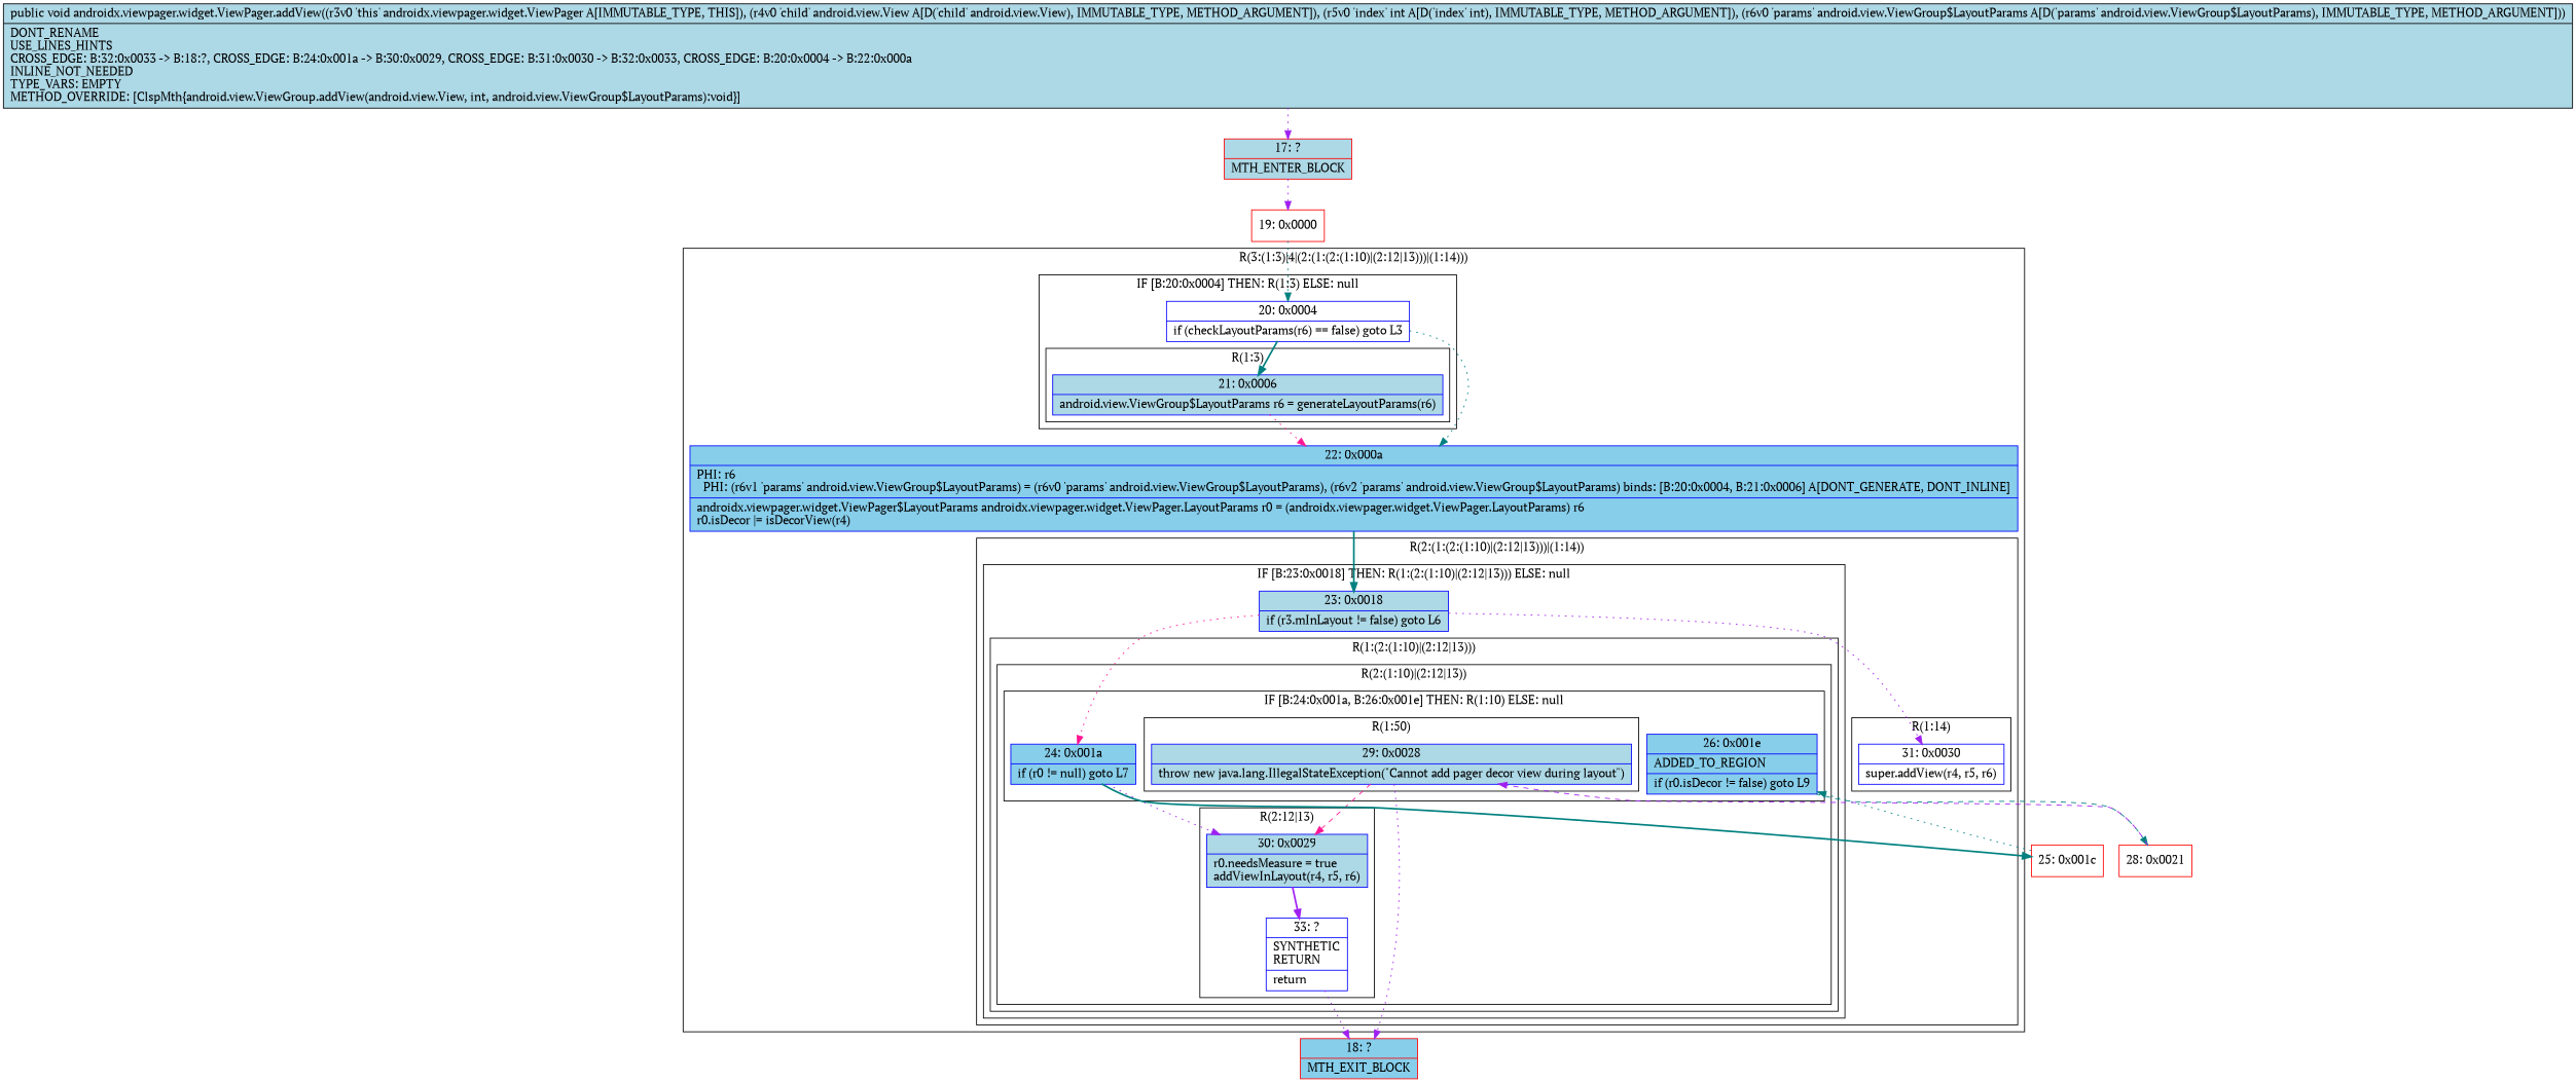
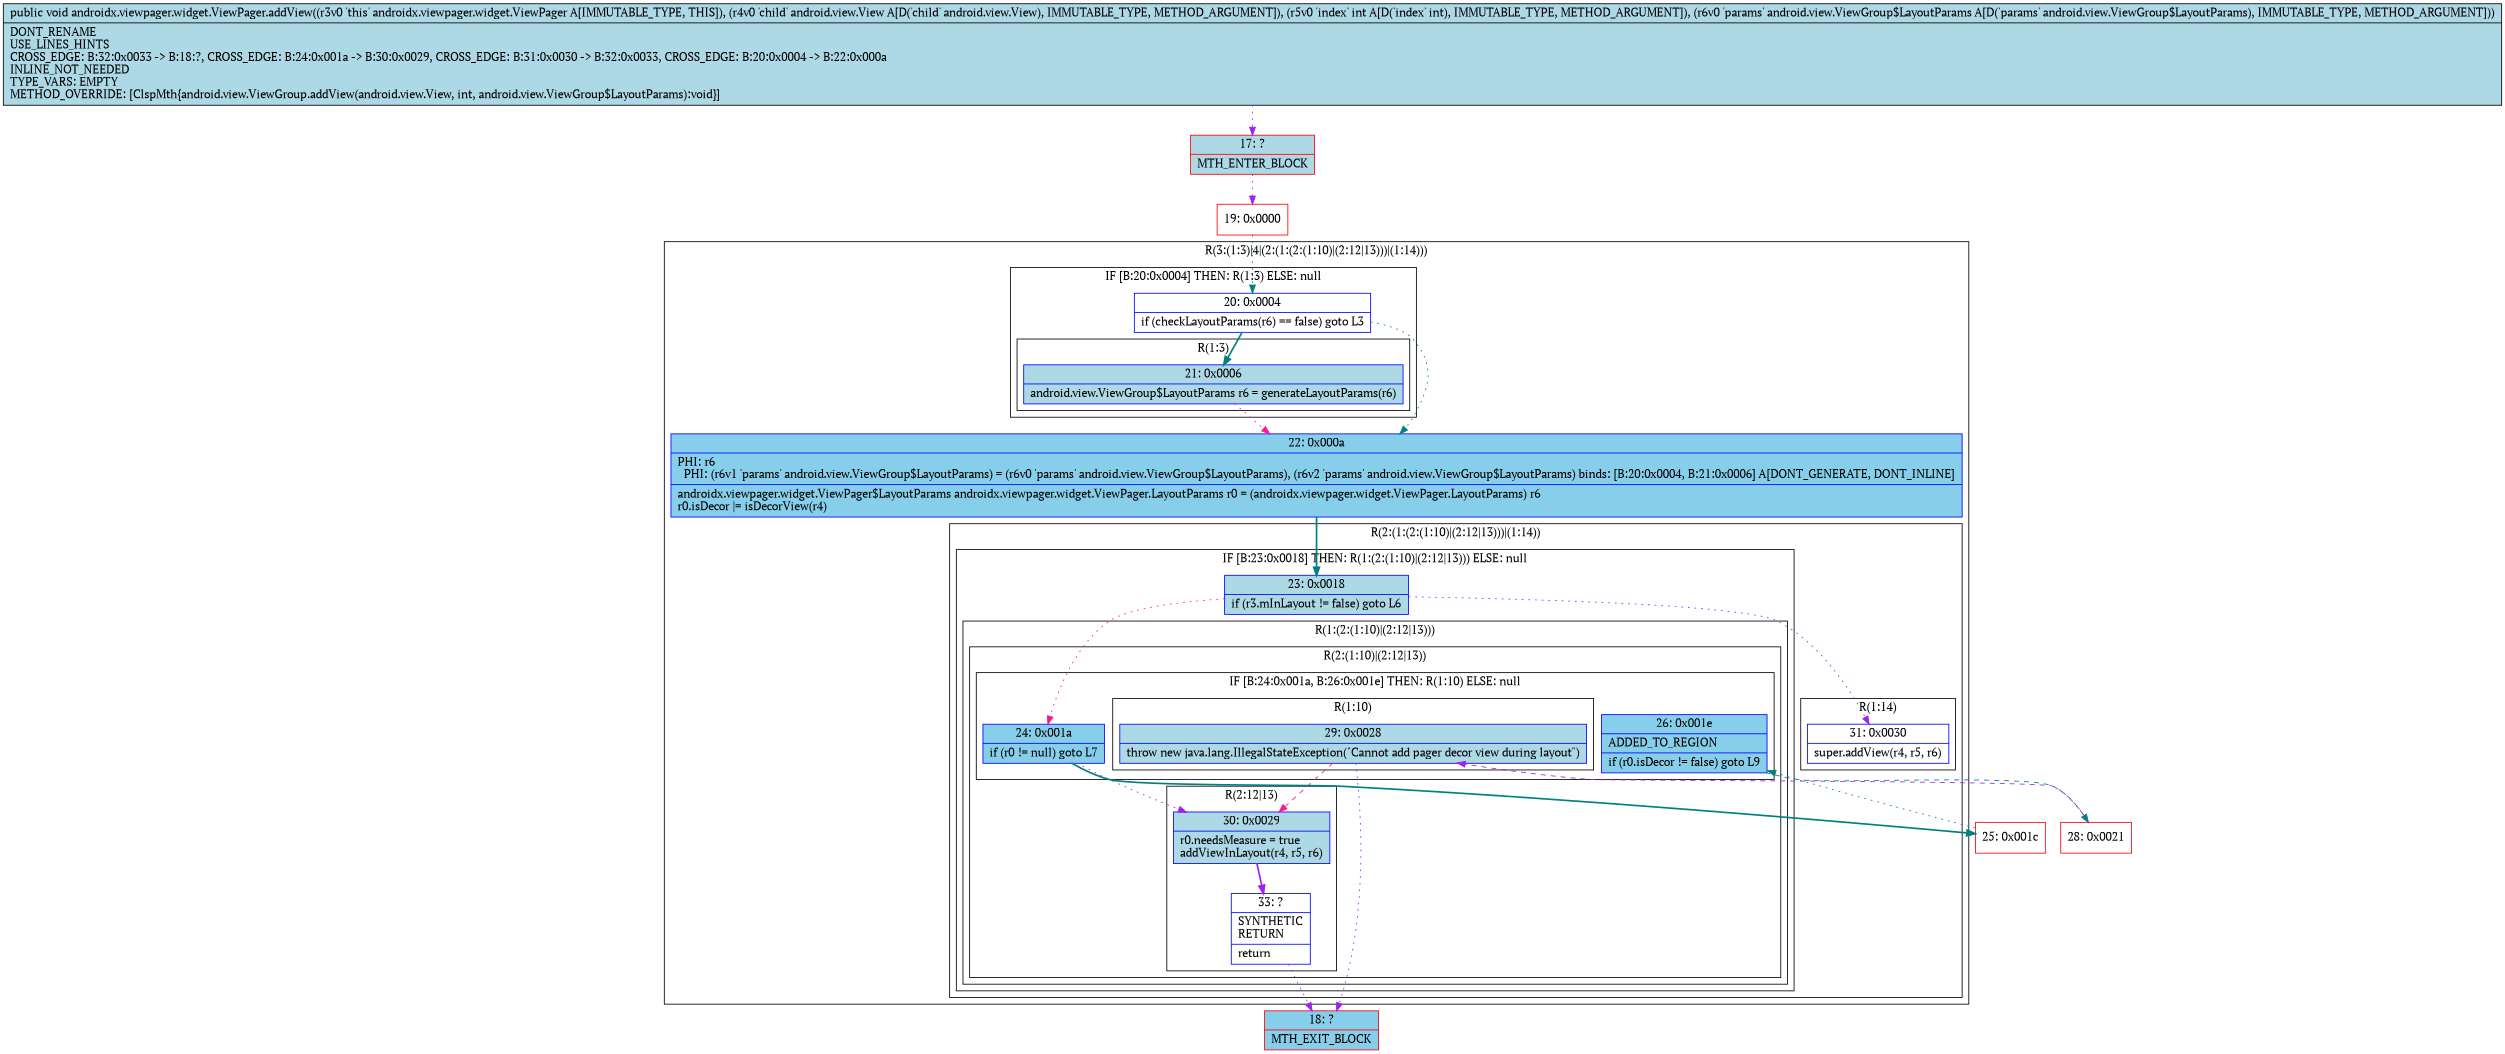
  digraph {
    fontname="PT Serif"
    node [color=blue fillcolor=lightblue fontname="PT Serif" shape=record style=filled]
    edge [color=purple fontname="PT Serif" style=dotted]
    n1 [label="{21\:\ 0x0006|android.view.ViewGroup$LayoutParams r6 = generateLayoutParams(r6)\l}"]
    n2 [fillcolor=white label="{20\:\ 0x0004|if (checkLayoutParams(r6) == false) goto L3\l}"]
    n3 [label="{29\:\ 0x0028|throw new java.lang.IllegalStateException(\"Cannot add pager decor view during layout\")\l}"]
    n4 [fillcolor=skyblue label="{24\:\ 0x001a|if (r0 != null) goto L7\l}"]
    n5 [fillcolor=skyblue label="{26\:\ 0x001e|ADDED_TO_REGION\l|if (r0.isDecor != false) goto L9\l}"]
    n6 [label="{30\:\ 0x0029|r0.needsMeasure = true\laddViewInLayout(r4, r5, r6)\l}"]
    n7 [fillcolor=white label="{33\:\ ?|SYNTHETIC\lRETURN\l|return\l}"]
    n8 [label="{23\:\ 0x0018|if (r3.mInLayout != false) goto L6\l}"]
    n9 [fillcolor=white label="{31\:\ 0x0030|super.addView(r4, r5, r6)\l}"]
    n10 [fillcolor=skyblue label="{22\:\ 0x000a|PHI: r6 \l  PHI: (r6v1 'params' android.view.ViewGroup$LayoutParams) = (r6v0 'params' android.view.ViewGroup$LayoutParams), (r6v2 'params' android.view.ViewGroup$LayoutParams) binds: [B:20:0x0004, B:21:0x0006] A[DONT_GENERATE, DONT_INLINE]\l|androidx.viewpager.widget.ViewPager$LayoutParams androidx.viewpager.widget.ViewPager.LayoutParams r0 = (androidx.viewpager.widget.ViewPager.LayoutParams) r6\lr0.isDecor \|= isDecorView(r4)\l}"]
    n11 [color=red fillcolor=skyblue label="{18\:\ ?|MTH_EXIT_BLOCK\l}"]
    n12 [color=red fillcolor=white label="{25\:\ 0x001c}"]
    n13 [color=red fillcolor=white label="{28\:\ 0x0021}"]
    n14 [color=red label="{17\:\ ?|MTH_ENTER_BLOCK\l}"]
    n15 [color=red fillcolor=white label="{19\:\ 0x0000}"]
    n16 [label="{public void androidx.viewpager.widget.ViewPager.addView((r3v0 'this' androidx.viewpager.widget.ViewPager A[IMMUTABLE_TYPE, THIS]), (r4v0 'child' android.view.View A[D('child' android.view.View), IMMUTABLE_TYPE, METHOD_ARGUMENT]), (r5v0 'index' int A[D('index' int), IMMUTABLE_TYPE, METHOD_ARGUMENT]), (r6v0 'params' android.view.ViewGroup$LayoutParams A[D('params' android.view.ViewGroup$LayoutParams), IMMUTABLE_TYPE, METHOD_ARGUMENT]))  | DONT_RENAME\lUSE_LINES_HINTS\lCROSS_EDGE: B:32:0x0033 \-\> B:18:?, CROSS_EDGE: B:24:0x001a \-\> B:30:0x0029, CROSS_EDGE: B:31:0x0030 \-\> B:32:0x0033, CROSS_EDGE: B:20:0x0004 \-\> B:22:0x000a\lINLINE_NOT_NEEDED\lTYPE_VARS: EMPTY\lMETHOD_OVERRIDE: [ClspMth\{android.view.ViewGroup.addView(android.view.View, int, android.view.ViewGroup$LayoutParams):void\}]\l}" color=""]
    subgraph cluster_1 {
      label="R(3:(1:3)|4|(2:(1:(2:(1:10)|(2:12|13)))|(1:14)))"
      n10
      subgraph cluster_2 {
        label="IF [B:20:0x0004] THEN: R(1:3) ELSE: null"
        n2
        subgraph cluster_3 {
          label="R(1:3)"
          n1
        }
      }
      subgraph cluster_4 {
        label="R(2:(1:(2:(1:10)|(2:12|13)))|(1:14))"
        subgraph cluster_5 {
          label="IF [B:23:0x0018] THEN: R(1:(2:(1:10)|(2:12|13))) ELSE: null"
          n8
          subgraph cluster_6 {
            label="R(1:(2:(1:10)|(2:12|13)))"
            subgraph cluster_7 {
              label="R(2:(1:10)|(2:12|13))"
              subgraph cluster_8 {
                label="IF [B:24:0x001a, B:26:0x001e] THEN: R(1:10) ELSE: null"
                n4
                n5
                subgraph cluster_9 {
-                 label="R(1:50)"
+                 label="R(1:10)"
                  n3
                }
              }
              subgraph cluster_10 {
                label="R(2:12|13)"
                n6
                n7
              }
            }
          }
        }
        subgraph cluster_11 {
          label="R(1:14)"
          n9
        }
      }
    }
    n1 -> n10 [color=deeppink]
    n2 -> n1 [color=teal style=bold]
    n2 -> n10 [color=teal]
    n3 -> n6 [color=deeppink style=dashed]
    n3 -> n11
    n4 -> n6
    n4 -> n12 [color=teal style=bold]
    n5 -> n13 [color=teal style=dashed]
    n6 -> n7 [style=bold]
    n7 -> n11
    n8 -> n4 [color=deeppink]
    n8 -> n9
    n10 -> n8 [color=teal style=bold]
    n12 -> n5 [color=teal]
    n13 -> n3 [style=dashed]
    n14 -> n15
    n15 -> n2 [color=teal]
    n16 -> n14
  }
